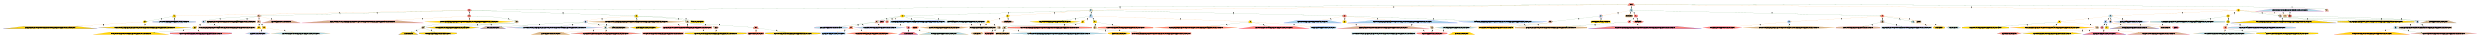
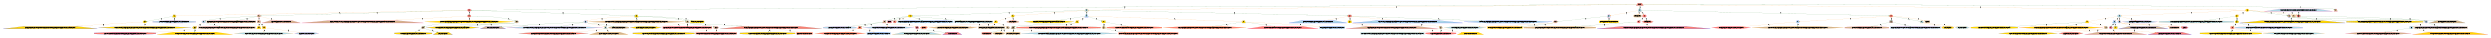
  digraph {
    node [color=deeppink fillcolor=gold shape=hexagon style=filled]
    edge [arrowhead=vee color=darkgreen]
    n1 [color=gray40 fillcolor=salmon label=ROOT shape=trapezium]
    n2 [fillcolor=salmon label=A shape=octagon]
    n3 [color=darkorange fillcolor=lightblue label=T shape=trapezium]
    n4 [color=gray40 fillcolor=lightblue label=G shape=trapezium]
    n5 [color=darkorange label=C]
    n6 [fillcolor=tan label="$" shape=trapezium]
    n7 [color=gray40 fillcolor=salmon label=T shape=octagon]
    n8 [color=gray40 label=A shape=trapezium]
    n9 [color=gray40 label=G shape=trapezium]
    n10 [fillcolor=tan label=C shape=octagon]
    n11 [color=blue fillcolor=lightblue label=T shape=trapezium]
    n12 [color=gray40 fillcolor=salmon label=A shape=cylinder]
    n13 [color=darkorange label=C shape=cylinder]
    n14 [color=gray40 label=G]
    n15 [fillcolor=salmon label=G shape=cylinder]
    n16 [color=darkorange fillcolor=salmon label=T shape=octagon]
    n17 [fillcolor=lightblue label=A shape=trapezium]
    n18 [color=darkorange fillcolor=tan label="CTGTCACTC$" shape=cylinder]
    n19 [color=blue fillcolor=tan label=C]
    n20 [color=gray40 fillcolor=lightblue label=T shape=octagon]
    n21 [color=darkorange label=A]
    n22 [color=gray40 fillcolor=salmon label=GA shape=cylinder]
    n23 [color=darkorange fillcolor=tan label="$" shape=cylinder]
    n24 [fillcolor=tan label="TAAAGGTTTATACCTTCCCAGGTAACAAACCAACCAACTTTCGATCTCTTGTAGATCTGTTCTCTAAACGAACTTTAAAATCTGTGTGGCTGTCACTC$" shape=trapezium]
    n25 [color=darkorange label="ACCTTCCCAGGTAACAAACCAACCAACTTTCGATCTCTTGTAGATCTGTTCTCTAAACGAACTTTAAAATCTGTGTGGCTGTCACTC$"]
    n26 [color=gray40 fillcolor=tan label=CT shape=octagon]
    n27 [fillcolor=lightblue label=A shape=octagon]
    n28 [color=darkorange fillcolor=tan label="GGTTTATACCTTCCCAGGTAACAAACCAACCAACTTTCGATCTCTTGTAGATCTGTTCTCTAAACGAACTTTAAAATCTGTGTGGCTGTCACTC$"]
    n29 [color=gray40 fillcolor=tan label=C shape=octagon]
    n30 [color=gray40 label="TCTGTGTGGCTGTCACTC$" shape=cylinder]
    n31 [color=gray40 label=GT shape=octagon]
    n32 [fillcolor=lightblue label="ATCTGTTCTCTAAACGAACTTTAAAATCTGTGTGGCTGTCACTC$" shape=octagon]
    n33 [fillcolor=lightblue label=C shape=octagon]
    n34 [fillcolor=tan label="AAACCAACCAACTTTCGATCTCTTGTAGATCTGTTCTCTAAACGAACTTTAAAATCTGTGTGGCTGTCACTC$" shape=cylinder]
    n35 [fillcolor=tan label=T shape=cylinder]
    n36 [fillcolor=tan label="GAACTTTAAAATCTGTGTGGCTGTCACTC$" shape=trapezium]
    n37 [color=darkorange label=A shape=trapezium]
    n38 [color=gray40 label=T shape=cylinder]
    n39 [color=gray40 label=C shape=trapezium]
    n40 [color=gray40 label="GTAGATCTGTTCTCTAAACGAACTTTAAAATCTGTGTGGCTGTCACTC$"]
    n41 [color=gray40 label=A shape=cylinder]
    n42 [color=blue fillcolor=lightblue label="TACCTTCCCAGGTAACAAACCAACCAACTTTCGATCTCTTGTAGATCTGTTCTCTAAACGAACTTTAAAATCTGTGTGGCTGTCACTC$" shape=trapezium]
    n43 [color=blue fillcolor=lightblue label="CCTTCCCAGGTAACAAACCAACCAACTTTCGATCTCTTGTAGATCTGTTCTCTAAACGAACTTTAAAATCTGTGTGGCTGTCACTC$"]
    n44 [color=blue fillcolor=lightblue label="GATCTGTTCTCTAAACGAACTTTAAAATCTGTGTGGCTGTCACTC$" shape=trapezium]
    n45 [color=blue fillcolor=lightblue label="CCAGGTAACAAACCAACCAACTTTCGATCTCTTGTAGATCTGTTCTCTAAACGAACTTTAAAATCTGTGTGGCTGTCACTC$" shape=cylinder]
    n46 [color=darkorange fillcolor=lightblue label="GATCTCTTGTAGATCTGTTCTCTAAACGAACTTTAAAATCTGTGTGGCTGTCACTC$" shape=cylinder]
    n47 [fillcolor=tan label=T shape=trapezium]
    n48 [color=blue fillcolor=salmon label="ACTC$" shape=cylinder]
    n49 [color=gray40 fillcolor=salmon label="$"]
    n50 [color=darkorange label=T shape=trapezium]
    n51 [fillcolor=tan label="GCTGTCACTC$" shape=octagon]
    n52 [fillcolor=salmon label=T]
    n53 [color=gray40 fillcolor=salmon label="CTGTCACTC$"]
    n54 [color=blue fillcolor=lightblue label=T]
    n55 [color=blue fillcolor=tan label=A shape=cylinder]
    n56 [color=darkorange fillcolor=lightblue label=G shape=trapezium]
    n57 [color=gray40 fillcolor=tan label="CACTC$" shape=cylinder]
    n58 [fillcolor=tan label=TCT]
    n59 [color=darkorange label="ACTTTAAAATCTGTGTGGCTGTCACTC$" shape=cylinder]
    n60 [color=blue label="TTCCCAGGTAACAAACCAACCAACTTTCGATCTCTTGTAGATCTGTTCTCTAAACGAACTTTAAAATCTGTGTGGCTGTCACTC$" shape=trapezium]
    n61 [color=blue label="CAGGTAACAAACCAACCAACTTTCGATCTCTTGTAGATCTGTTCTCTAAACGAACTTTAAAATCTGTGTGGCTGTCACTC$" shape=octagon]
    n62 [fillcolor=lightblue label=A]
    n63 [color=darkorange label=T shape=trapezium]
    n64 [color=blue fillcolor=lightblue label=C shape=trapezium]
    n65 [fillcolor=lightblue label=GT]
    n66 [fillcolor=lightblue label="AAACGAACTTTAAAATCTGTGTGGCTGTCACTC$"]
    n67 [color=darkorange fillcolor=lightblue label="GGTAACAAACCAACCAACTTTCGATCTCTTGTAGATCTGTTCTCTAAACGAACTTTAAAATCTGTGTGGCTGTCACTC$" shape=octagon]
    n68 [color=gray40 label=A shape=octagon]
    n69 [color=gray40 fillcolor=tan label="ACTTTAAAATCTGTGTGGCTGTCACTC$" shape=trapezium]
    n70 [color=gray40 fillcolor=lightblue label="GGTTTATACCTTCCCAGGTAACAAACCAACCAACTTTCGATCTCTTGTAGATCTGTTCTCTAAACGAACTTTAAAATCTGTGTGGCTGTCACTC$"]
    n71 [color=gray40 fillcolor=tan label=AA shape=trapezium]
    n72 [color=gray40 fillcolor=salmon label="TACCTTCCCAGGTAACAAACCAACCAACTTTCGATCTCTTGTAGATCTGTTCTCTAAACGAACTTTAAAATCTGTGTGGCTGTCACTC$" shape=octagon]
    n73 [color=darkorange fillcolor=tan label=A shape=octagon]
    n74 [color=darkorange fillcolor=salmon label="CGATCTCTTGTAGATCTGTTCTCTAAACGAACTTTAAAATCTGTGTGGCTGTCACTC$" shape=octagon]
    n75 [color=darkorange fillcolor=salmon label="CCAGGTAACAAACCAACCAACTTTCGATCTCTTGTAGATCTGTTCTCTAAACGAACTTTAAAATCTGTGTGGCTGTCACTC$"]
    n76 [fillcolor=salmon label="GATCTCTTGTAGATCTGTTCTCTAAACGAACTTTAAAATCTGTGTGGCTGTCACTC$" shape=trapezium]
    n77 [color=blue fillcolor=lightblue label="TCTAAACGAACTTTAAAATCTGTGTGGCTGTCACTC$" shape=cylinder]
    n78 [color=gray40 fillcolor=tan label=A]
    n79 [fillcolor=tan label="CAAACCAACCAACTTTCGATCTCTTGTAGATCTGTTCTCTAAACGAACTTTAAAATCTGTGTGGCTGTCACTC$" shape=trapezium]
    n80 [color=darkorange fillcolor=salmon label=CT shape=trapezium]
    n81 [fillcolor=lightblue label="TGTAGATCTGTTCTCTAAACGAACTTTAAAATCTGTGTGGCTGTCACTC$"]
    n82 [color=blue fillcolor=salmon label=GT shape=octagon]
    n83 [fillcolor=lightblue label="AAACGAACTTTAAAATCTGTGTGGCTGTCACTC$" shape=octagon]
    n84 [color=darkorange fillcolor=tan label="AGATCTGTTCTCTAAACGAACTTTAAAATCTGTGTGGCTGTCACTC$"]
    n85 [color=gray40 fillcolor=tan label="TCTCTAAACGAACTTTAAAATCTGTGTGGCTGTCACTC$" shape=cylinder]
    n86 [color=gray40 fillcolor=tan label=G shape=octagon]
    n87 [color=darkorange fillcolor=salmon label="CACTC$"]
    n88 [color=darkorange fillcolor=lightblue label="GGTTTATACCTTCCCAGGTAACAAACCAACCAACTTTCGATCTCTTGTAGATCTGTTCTCTAAACGAACTTTAAAATCTGTGTGGCTGTCACTC$" shape=cylinder]
    n89 [color=blue label="CTTGTAGATCTGTTCTCTAAACGAACTTTAAAATCTGTGTGGCTGTCACTC$"]
    n90 [color=gray40 fillcolor=tan label=GT shape=octagon]
    n91 [fillcolor=lightblue label="GGTTTATACCTTCCCAGGTAACAAACCAACCAACTTTCGATCTCTTGTAGATCTGTTCTCTAAACGAACTTTAAAATCTGTGTGGCTGTCACTC$"]
    n92 [color=darkorange fillcolor=lightblue label=C shape=trapezium]
    n93 [color=gray40 fillcolor=tan label="ATCTGTGTGGCTGTCACTC$" shape=octagon]
    n94 [color=blue fillcolor=tan label="TCTGTGTGGCTGTCACTC$" shape=trapezium]
    n95 [fillcolor=salmon label="AAACCAACCAACTTTCGATCTCTTGTAGATCTGTTCTCTAAACGAACTTTAAAATCTGTGTGGCTGTCACTC$" shape=cylinder]
    n96 [fillcolor=tan label=CAAC]
-   n97 [color=gray40 fillcolor=salmon label=TTT shape=trapezium]
+   n97 [color=gray40 fillcolor=salmon label=CCCAGGTAACAAACCAACCAACTTTCGATCTCTTGTAGATCTGTTCTCTAAACGAACTTTAAAATCTGTGTGGCTGTCACTC shape=trapezium]
    n98 [color=blue label="GAACTTTAAAATCTGTGTGGCTGTCACTC$"]
    n99 [color=blue label="TTATACCTTCCCAGGTAACAAACCAACCAACTTTCGATCTCTTGTAGATCTGTTCTCTAAACGAACTTTAAAATCTGTGTGGCTGTCACTC$"]
    n100 [color=blue label="AACAAACCAACCAACTTTCGATCTCTTGTAGATCTGTTCTCTAAACGAACTTTAAAATCTGTGTGGCTGTCACTC$" shape=trapezium]
    n101 [fillcolor=tan label="TTCCCAGGTAACAAACCAACCAACTTTCGATCTCTTGTAGATCTGTTCTCTAAACGAACTTTAAAATCTGTGTGGCTGTCACTC$" shape=cylinder]
    n102 [color=blue label=AAC]
    n103 [label=TT shape=cylinder]
    n104 [color=darkorange label="C$" shape=trapezium]
    n105 [color=gray40 fillcolor=salmon label="CAACCAACTTTCGATCTCTTGTAGATCTGTTCTCTAAACGAACTTTAAAATCTGTGTGGCTGTCACTC$"]
    n106 [color=darkorange fillcolor=tan label="GAACTTTAAAATCTGTGTGGCTGTCACTC$" shape=trapezium]
    n107 [color=blue label="CAACTTTCGATCTCTTGTAGATCTGTTCTCTAAACGAACTTTAAAATCTGTGTGGCTGTCACTC$" shape=octagon]
    n108 [color=gray40 fillcolor=salmon label="TTTCGATCTCTTGTAGATCTGTTCTCTAAACGAACTTTAAAATCTGTGTGGCTGTCACTC$" shape=cylinder]
    n109 [color=blue label="CGATCTCTTGTAGATCTGTTCTCTAAACGAACTTTAAAATCTGTGTGGCTGTCACTC$" shape=octagon]
    n110 [color=darkorange fillcolor=salmon label="AAAATCTGTGTGGCTGTCACTC$" shape=cylinder]
    n111 [color=blue fillcolor=salmon label="TTATACCTTCCCAGGTAACAAACCAACCAACTTTCGATCTCTTGTAGATCTGTTCTCTAAACGAACTTTAAAATCTGTGTGGCTGTCACTC$" shape=trapezium]
    n112 [color=darkorange fillcolor=tan label="AACAAACCAACCAACTTTCGATCTCTTGTAGATCTGTTCTCTAAACGAACTTTAAAATCTGTGTGGCTGTCACTC$" shape=octagon]
    n113 [color=darkorange fillcolor=tan label="TATACCTTCCCAGGTAACAAACCAACCAACTTTCGATCTCTTGTAGATCTGTTCTCTAAACGAACTTTAAAATCTGTGTGGCTGTCACTC$"]
    n114 [fillcolor=salmon label="CTCTAAACGAACTTTAAAATCTGTGTGGCTGTCACTC$"]
    n115 [fillcolor=lightblue label="ACAAACCAACCAACTTTCGATCTCTTGTAGATCTGTTCTCTAAACGAACTTTAAAATCTGTGTGGCTGTCACTC$" shape=cylinder]
    n116 [fillcolor=tan label="GATCTGTTCTCTAAACGAACTTTAAAATCTGTGTGGCTGTCACTC$" shape=octagon]
    n117 [color=darkorange fillcolor=lightblue label="TGGCTGTCACTC$"]
    n118 [color=blue label="GCTGTCACTC$" shape=octagon]
    n119 [label="CTTGTAGATCTGTTCTCTAAACGAACTTTAAAATCTGTGTGGCTGTCACTC$" shape=cylinder]
    n120 [color=darkorange fillcolor=lightblue label="GTTCTCTAAACGAACTTTAAAATCTGTGTGGCTGTCACTC$"]
    n121 [color=darkorange fillcolor=tan label="ATCTGTGTGGCTGTCACTC$" shape=cylinder]
    n122 [color=darkorange fillcolor=salmon label="TACCTTCCCAGGTAACAAACCAACCAACTTTCGATCTCTTGTAGATCTGTTCTCTAAACGAACTTTAAAATCTGTGTGGCTGTCACTC$" shape=cylinder]
-   n123 [label="AAATCTGTGTGGCTGTCACTC$" shape=octagon]
    n124 [fillcolor=salmon label="CGAACTTTAAAATCTGTGTGGCTGTCACTC$" shape=octagon]
    n125 [color=darkorange label="ATCTGTGTGGCTGTCACTC$" shape=trapezium]
    n126 [color=blue label="TCTCTAAACGAACTTTAAAATCTGTGTGGCTGTCACTC$" shape=octagon]
    n127 [color=blue label="GTGGCTGTCACTC$" shape=trapezium]
    n128 [color=blue fillcolor=tan label="GGTAACAAACCAACCAACTTTCGATCTCTTGTAGATCTGTTCTCTAAACGAACTTTAAAATCTGTGTGGCTGTCACTC$" shape=cylinder]
    n129 [color=gray40 fillcolor=lightblue label=AC shape=cylinder]
    n130 [label="CCCAGGTAACAAACCAACCAACTTTCGATCTCTTGTAGATCTGTTCTCTAAACGAACTTTAAAATCTGTGTGGCTGTCACTC$"]
    n131 [color=gray40 fillcolor=tan label=T shape=octagon]
    n132 [color=gray40 label="GTAGATCTGTTCTCTAAACGAACTTTAAAATCTGTGTGGCTGTCACTC$" shape=octagon]
    n133 [color=blue fillcolor=salmon label=T]
    n134 [color=blue label="$" shape=cylinder]
    n135 [color=blue fillcolor=tan label="TCTCTAAACGAACTTTAAAATCTGTGTGGCTGTCACTC$" shape=trapezium]
    n136 [fillcolor=tan label="GTGGCTGTCACTC$" shape=cylinder]
    n137 [color=blue fillcolor=salmon label="CACTC$"]
    n138 [fillcolor=lightblue label="ACCAACCAACTTTCGATCTCTTGTAGATCTGTTCTCTAAACGAACTTTAAAATCTGTGTGGCTGTCACTC$" shape=octagon]
    n139 [color=darkorange fillcolor=salmon label=C shape=cylinder]
    n140 [fillcolor=lightblue label="TCTCTTGTAGATCTGTTCTCTAAACGAACTTTAAAATCTGTGTGGCTGTCACTC$" shape=trapezium]
    n141 [fillcolor=tan label="CAACTTTCGATCTCTTGTAGATCTGTTCTCTAAACGAACTTTAAAATCTGTGTGGCTGTCACTC$"]
    n142 [label="TTTCGATCTCTTGTAGATCTGTTCTCTAAACGAACTTTAAAATCTGTGTGGCTGTCACTC$" shape=trapezium]
    n143 [color=blue fillcolor=salmon label="CAACTTTCGATCTCTTGTAGATCTGTTCTCTAAACGAACTTTAAAATCTGTGTGGCTGTCACTC$" shape=octagon]
    n144 [color=darkorange label="TTTCGATCTCTTGTAGATCTGTTCTCTAAACGAACTTTAAAATCTGTGTGGCTGTCACTC$" shape=trapezium]
    n145 [color=darkorange fillcolor=lightblue label="CGATCTCTTGTAGATCTGTTCTCTAAACGAACTTTAAAATCTGTGTGGCTGTCACTC$"]
    n146 [fillcolor=lightblue label="AAAATCTGTGTGGCTGTCACTC$"]
    n147 [color=gray40 label="CAACTTTCGATCTCTTGTAGATCTGTTCTCTAAACGAACTTTAAAATCTGTGTGGCTGTCACTC$" shape=octagon]
    n148 [color=darkorange fillcolor=lightblue label="TTTCGATCTCTTGTAGATCTGTTCTCTAAACGAACTTTAAAATCTGTGTGGCTGTCACTC$"]
    n149 [color=gray40 label="CGATCTCTTGTAGATCTGTTCTCTAAACGAACTTTAAAATCTGTGTGGCTGTCACTC$"]
    n150 [color=gray40 fillcolor=salmon label="AAAATCTGTGTGGCTGTCACTC$"]
    n151 [color=darkorange fillcolor=salmon label="TGTAGATCTGTTCTCTAAACGAACTTTAAAATCTGTGTGGCTGTCACTC$"]
    n152 [color=blue fillcolor=lightblue label="AAACGAACTTTAAAATCTGTGTGGCTGTCACTC$" shape=cylinder]
    n153 [color=darkorange fillcolor=lightblue label="TCTCTAAACGAACTTTAAAATCTGTGTGGCTGTCACTC$" shape=trapezium]
    n154 [color=blue fillcolor=salmon label="GTGGCTGTCACTC$" shape=trapezium]
    n155 [fillcolor=tan label="TGTAGATCTGTTCTCTAAACGAACTTTAAAATCTGTGTGGCTGTCACTC$" shape=trapezium]
    n156 [color=blue fillcolor=salmon label="AAACGAACTTTAAAATCTGTGTGGCTGTCACTC$" shape=trapezium]
    n157 [color=gray40 fillcolor=salmon label="TGGCTGTCACTC$" shape=cylinder]
    n158 [color=darkorange fillcolor=tan label="GCTGTCACTC$" shape=octagon]
    n1 -> n2 [label=A]
    n1 -> n3 [arrowhead=box color=darkorange label=T]
    n1 -> n4 [label=G]
    n1 -> n5 [arrowhead=box color=darkorange label=C]
    n1 -> n6 [arrowhead=box label="$"]
    n2 -> n7 [label=T]
    n2 -> n8 [arrowhead=box label=A]
    n2 -> n9 [arrowhead=box color=darkorange label=G]
    n2 -> n10 [label=C]
    n3 -> n11 [arrowhead=box label=T]
    n3 -> n12 [label=A]
    n3 -> n13 [arrowhead=box label=C]
    n3 -> n14 [color=darkorange label=G]
    n4 -> n15 [arrowhead=box color=darkorange label=G]
    n4 -> n16 [arrowhead=box label=T]
    n4 -> n17 [arrowhead=box color=darkorange label=A]
    n4 -> n18 [color=darkorange label=C]
    n5 -> n19 [arrowhead=box label=C]
    n5 -> n20 [color=darkorange label=T]
    n5 -> n21 [color=darkorange label=A]
    n5 -> n22 [arrowhead=box color=darkorange label=G]
    n5 -> n23 [arrowhead=box color=darkorange label="$"]
    n7 -> n24 [color=darkorange label=T]
    n7 -> n25 [color=darkorange label=A]
    n7 -> n26 [arrowhead=box label=C]
    n8 -> n27 [color=darkorange label=A]
    n8 -> n28 [label=G]
    n8 -> n29 [arrowhead=box label=C]
    n8 -> n30 [label=T]
    n9 -> n31 [arrowhead=box label=G]
    n9 -> n32 [label=A]
    n10 -> n33 [arrowhead=box label=C]
    n10 -> n34 [arrowhead=box label=A]
    n10 -> n35 [arrowhead=box color=darkorange label=T]
    n10 -> n36 [color=darkorange label=G]
    n11 -> n37 [arrowhead=box color=darkorange label=A]
    n11 -> n38 [arrowhead=box label=T]
    n11 -> n39 [color=darkorange label=C]
    n11 -> n40 [label=G]
    n12 -> n41 [color=darkorange label=A]
    n12 -> n42 [arrowhead=box color=darkorange label=T]
    n12 -> n43 [label=C]
    n12 -> n44 [color=darkorange label=G]
    n13 -> n45 [arrowhead=box label=C]
    n13 -> n46 [label=G]
    n13 -> n47 [arrowhead=box label=T]
    n13 -> n48 [label=A]
    n13 -> n49 [color=darkorange label="$"]
    n14 -> n50 [arrowhead=box color=darkorange label=T]
    n14 -> n51 [arrowhead=box color=darkorange label=G]
    n15 -> n52 [label=T]
    n15 -> n53 [arrowhead=box label=C]
    n16 -> n54 [arrowhead=box color=darkorange label=T]
    n16 -> n55 [arrowhead=box label=A]
    n16 -> n56 [label=G]
    n16 -> n57 [color=darkorange label=C]
    n17 -> n58 [label=T]
    n17 -> n59 [label=A]
    n19 -> n60 [arrowhead=box label=T]
    n19 -> n61 [arrowhead=box label=C]
    n19 -> n62 [label=A]
    n20 -> n63 [color=darkorange label=T]
    n20 -> n64 [color=darkorange label=C]
    n20 -> n65 [arrowhead=box color=darkorange label=G]
    n20 -> n66 [arrowhead=box color=darkorange label=A]
    n21 -> n67 [label=G]
    n21 -> n68 [arrowhead=box label=A]
    n22 -> n69 [label=A]
    n26 -> n89 [arrowhead=box label=C]
    n26 -> n90 [arrowhead=box label=G]
    n27 -> n91 [arrowhead=box label=G]
    n27 -> n92 [color=darkorange label=C]
    n27 -> n93 [arrowhead=box label=A]
    n27 -> n94 [label=T]
    n29 -> n95 [arrowhead=box label=A]
    n29 -> n96 [arrowhead=box label=C]
    n29 -> n97 [label=T]
    n29 -> n98 [color=darkorange label=G]
    n31 -> n99 [color=darkorange label=T]
    n31 -> n100 [arrowhead=box color=darkorange label=A]
    n33 -> n101 [arrowhead=box label=T]
    n33 -> n102 [arrowhead=box color=darkorange label=A]
    n35 -> n103 [label=T]
    n35 -> n104 [arrowhead=box color=darkorange label=C]
    n37 -> n71 [arrowhead=box label=A]
    n37 -> n72 [color=darkorange label=T]
    n38 -> n73 [label=A]
    n38 -> n74 [label=C]
    n39 -> n75 [label=C]
    n39 -> n76 [arrowhead=box label=G]
    n39 -> n77 [color=darkorange label=T]
    n41 -> n78 [arrowhead=box color=darkorange label=A]
    n41 -> n79 [arrowhead=box color=darkorange label=C]
    n47 -> n80 [label=C]
    n47 -> n81 [arrowhead=box color=darkorange label=T]
    n47 -> n82 [arrowhead=box color=darkorange label=G]
    n47 -> n83 [label=A]
    n50 -> n84 [color=darkorange label=A]
    n50 -> n85 [arrowhead=box color=darkorange label=T]
    n50 -> n86 [color=darkorange label=G]
    n50 -> n87 [color=darkorange label=C]
    n52 -> n111 [color=darkorange label=T]
    n52 -> n112 [arrowhead=box label=A]
    n54 -> n113 [arrowhead=box label=T]
    n54 -> n114 [color=darkorange label=C]
    n55 -> n115 [label=A]
    n55 -> n116 [arrowhead=box label=G]
    n56 -> n117 [color=darkorange label=T]
    n56 -> n118 [arrowhead=box color=darkorange label=G]
    n58 -> n119 [label=C]
    n58 -> n120 [arrowhead=box color=darkorange label=G]
    n62 -> n128 [label=G]
    n62 -> n129 [color=darkorange label=A]
    n63 -> n130 [arrowhead=box label=C]
    n63 -> n131 [arrowhead=box color=darkorange label=T]
    n63 -> n132 [label=G]
    n64 -> n133 [label=T]
    n64 -> n134 [label="$"]
    n65 -> n135 [color=darkorange label=T]
    n65 -> n136 [arrowhead=box color=darkorange label=G]
    n65 -> n137 [arrowhead=box color=darkorange label=C]
    n68 -> n138 [arrowhead=box label=A]
    n68 -> n139 [label=C]
    n71 -> n70 [arrowhead=box color=darkorange label=G]
    n71 -> n121 [label=A]
    n73 -> n122 [arrowhead=box label=T]
-   n73 -> n123 [arrowhead=box color=darkorange label=A]
    n78 -> n88 [color=darkorange label=G]
    n78 -> n124 [arrowhead=box label=C]
    n78 -> n125 [arrowhead=box color=darkorange label=A]
    n80 -> n151 [color=darkorange label=T]
    n80 -> n152 [arrowhead=box color=darkorange label=A]
    n82 -> n153 [color=darkorange label=T]
    n82 -> n154 [label=G]
    n86 -> n157 [label=T]
    n86 -> n158 [arrowhead=box color=darkorange label=G]
    n90 -> n126 [label=T]
    n90 -> n127 [arrowhead=box label=G]
    n92 -> n105 [arrowhead=box color=darkorange label=C]
    n92 -> n106 [color=darkorange label=G]
    n96 -> n107 [color=darkorange label=C]
    n96 -> n108 [color=darkorange label=T]
    n97 -> n109 [label=C]
    n97 -> n110 [arrowhead=box color=darkorange label=A]
    n102 -> n143 [color=darkorange label=C]
    n102 -> n144 [arrowhead=box label=T]
    n103 -> n145 [color=darkorange label=C]
    n103 -> n146 [color=darkorange label=A]
    n129 -> n141 [arrowhead=box label=C]
    n129 -> n142 [color=darkorange label=T]
    n131 -> n149 [arrowhead=box color=darkorange label=C]
    n131 -> n150 [color=darkorange label=A]
    n133 -> n155 [arrowhead=box color=darkorange label=T]
    n133 -> n156 [arrowhead=box color=darkorange label=A]
    n139 -> n147 [arrowhead=box label=C]
    n139 -> n148 [color=darkorange label=T]
    n140 -> n22 [arrowhead=box label=T]
  }
